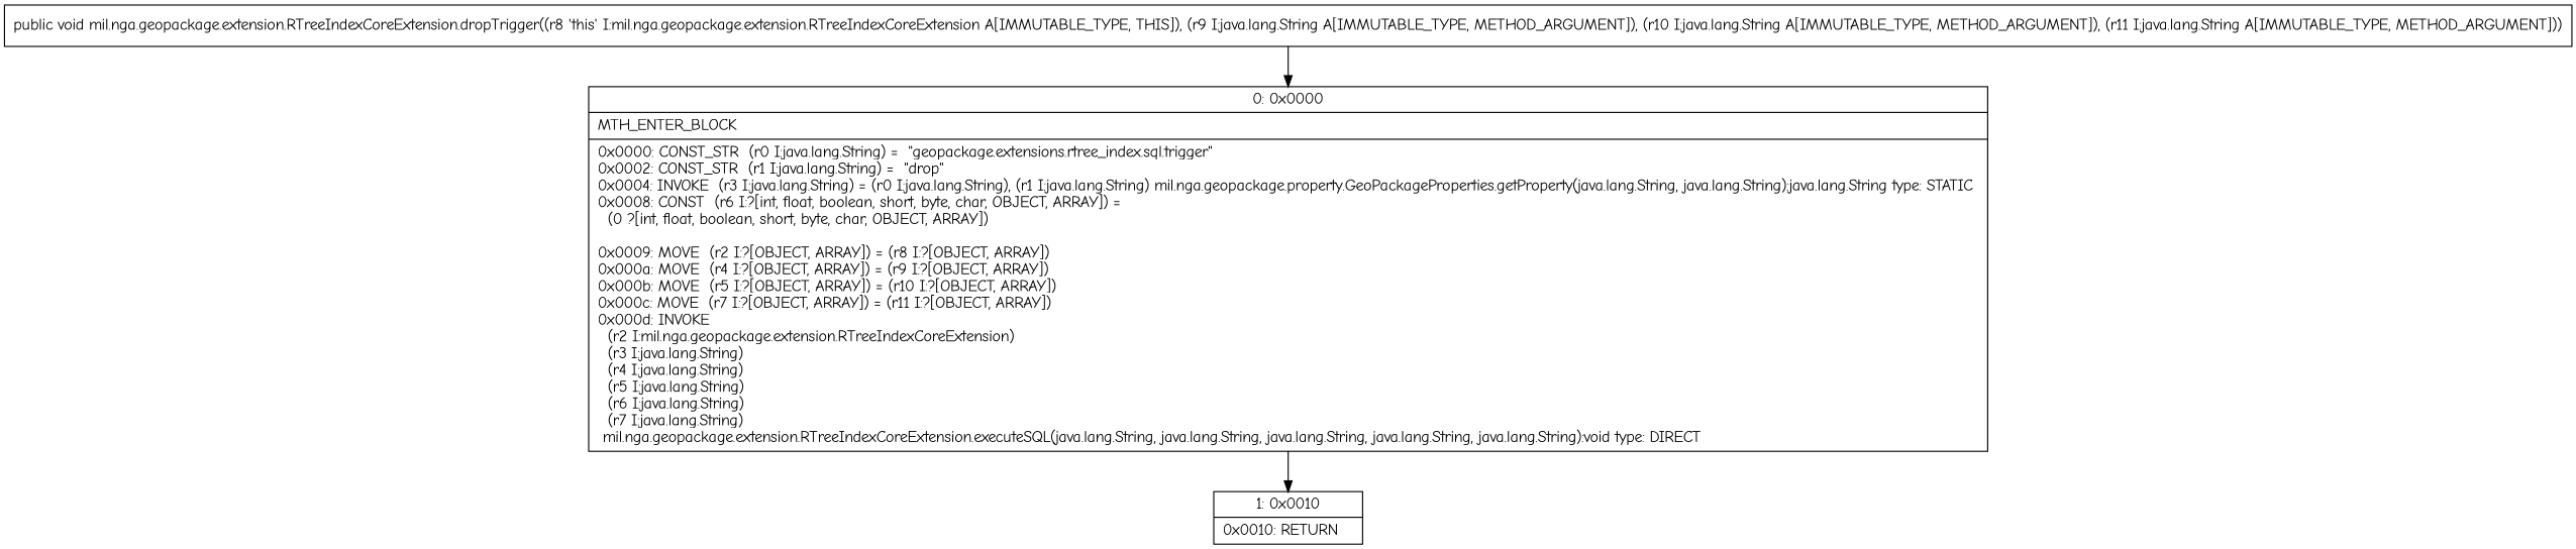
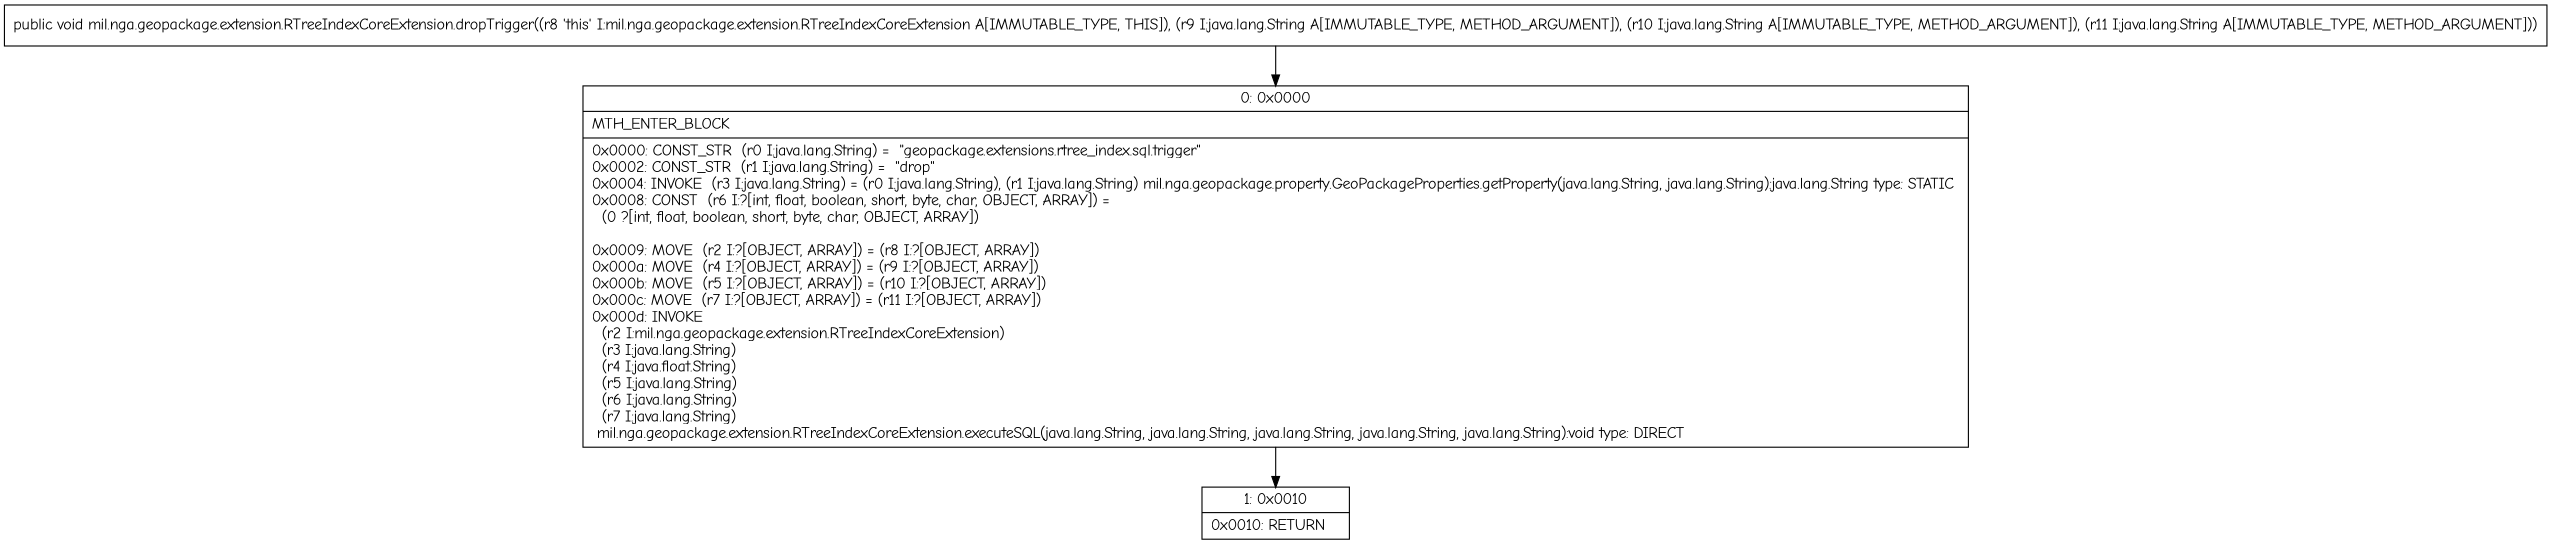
  digraph {
    fontname="Comic Neue"
    node [shape=record fontname="Comic Neue"]
    edge [fontname="Comic Neue"]
-   n1 [label="{0\:\ 0x0000|MTH_ENTER_BLOCK\l|0x0000: CONST_STR  (r0 I:java.lang.String) =  \"geopackage.extensions.rtree_index.sql.trigger\" \l0x0002: CONST_STR  (r1 I:java.lang.String) =  \"drop\" \l0x0004: INVOKE  (r3 I:java.lang.String) = (r0 I:java.lang.String), (r1 I:java.lang.String) mil.nga.geopackage.property.GeoPackageProperties.getProperty(java.lang.String, java.lang.String):java.lang.String type: STATIC \l0x0008: CONST  (r6 I:?[int, float, boolean, short, byte, char, OBJECT, ARRAY]) = \l  (0 ?[int, float, boolean, short, byte, char, OBJECT, ARRAY])\l \l0x0009: MOVE  (r2 I:?[OBJECT, ARRAY]) = (r8 I:?[OBJECT, ARRAY]) \l0x000a: MOVE  (r4 I:?[OBJECT, ARRAY]) = (r9 I:?[OBJECT, ARRAY]) \l0x000b: MOVE  (r5 I:?[OBJECT, ARRAY]) = (r10 I:?[OBJECT, ARRAY]) \l0x000c: MOVE  (r7 I:?[OBJECT, ARRAY]) = (r11 I:?[OBJECT, ARRAY]) \l0x000d: INVOKE  \l  (r2 I:mil.nga.geopackage.extension.RTreeIndexCoreExtension)\l  (r3 I:java.lang.String)\l  (r4 I:java.lang.String)\l  (r5 I:java.lang.String)\l  (r6 I:java.lang.String)\l  (r7 I:java.lang.String)\l mil.nga.geopackage.extension.RTreeIndexCoreExtension.executeSQL(java.lang.String, java.lang.String, java.lang.String, java.lang.String, java.lang.String):void type: DIRECT \l}"]
+   n1 [label="{0\:\ 0x0000|MTH_ENTER_BLOCK\l|0x0000: CONST_STR  (r0 I:java.lang.String) =  \"geopackage.extensions.rtree_index.sql.trigger\" \l0x0002: CONST_STR  (r1 I:java.lang.String) =  \"drop\" \l0x0004: INVOKE  (r3 I:java.lang.String) = (r0 I:java.lang.String), (r1 I:java.lang.String) mil.nga.geopackage.property.GeoPackageProperties.getProperty(java.lang.String, java.lang.String):java.lang.String type: STATIC \l0x0008: CONST  (r6 I:?[int, float, boolean, short, byte, char, OBJECT, ARRAY]) = \l  (0 ?[int, float, boolean, short, byte, char, OBJECT, ARRAY])\l \l0x0009: MOVE  (r2 I:?[OBJECT, ARRAY]) = (r8 I:?[OBJECT, ARRAY]) \l0x000a: MOVE  (r4 I:?[OBJECT, ARRAY]) = (r9 I:?[OBJECT, ARRAY]) \l0x000b: MOVE  (r5 I:?[OBJECT, ARRAY]) = (r10 I:?[OBJECT, ARRAY]) \l0x000c: MOVE  (r7 I:?[OBJECT, ARRAY]) = (r11 I:?[OBJECT, ARRAY]) \l0x000d: INVOKE  \l  (r2 I:mil.nga.geopackage.extension.RTreeIndexCoreExtension)\l  (r3 I:java.lang.String)\l  (r4 I:java.float.String)\l  (r5 I:java.lang.String)\l  (r6 I:java.lang.String)\l  (r7 I:java.lang.String)\l mil.nga.geopackage.extension.RTreeIndexCoreExtension.executeSQL(java.lang.String, java.lang.String, java.lang.String, java.lang.String, java.lang.String):void type: DIRECT \l}"]
    n2 [label="{1\:\ 0x0010|0x0010: RETURN   \l}"]
    n3 [label="{public void mil.nga.geopackage.extension.RTreeIndexCoreExtension.dropTrigger((r8 'this' I:mil.nga.geopackage.extension.RTreeIndexCoreExtension A[IMMUTABLE_TYPE, THIS]), (r9 I:java.lang.String A[IMMUTABLE_TYPE, METHOD_ARGUMENT]), (r10 I:java.lang.String A[IMMUTABLE_TYPE, METHOD_ARGUMENT]), (r11 I:java.lang.String A[IMMUTABLE_TYPE, METHOD_ARGUMENT])) }"]
    n1 -> n2
    n3 -> n1
  }
